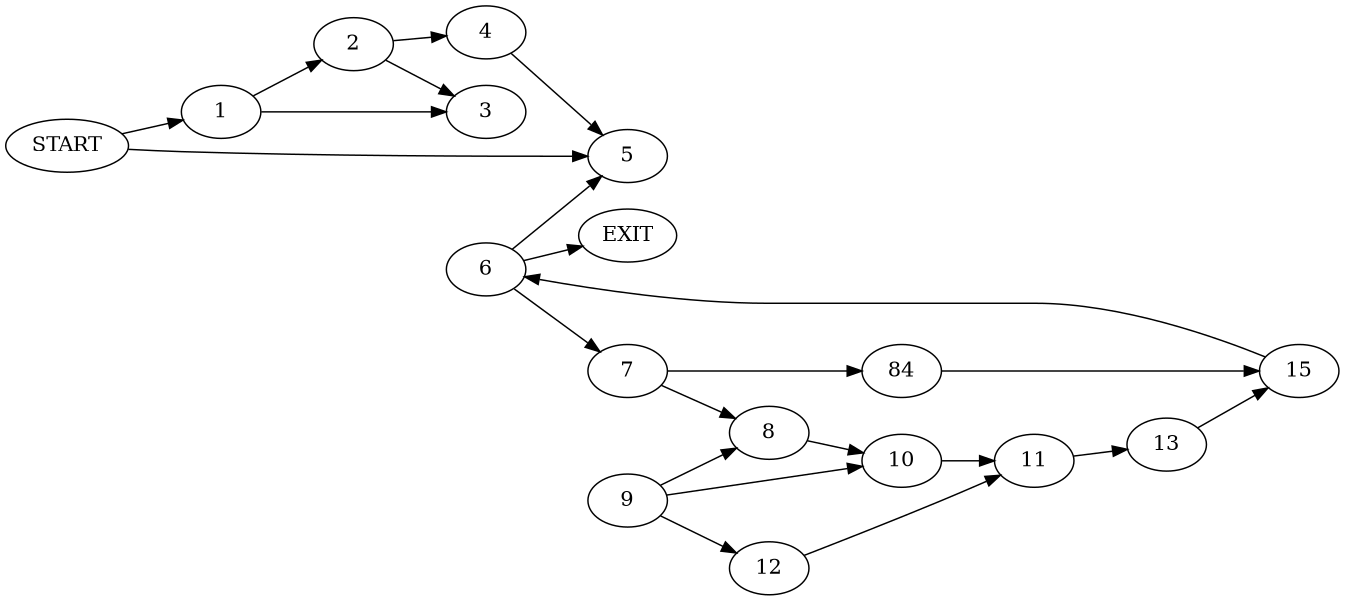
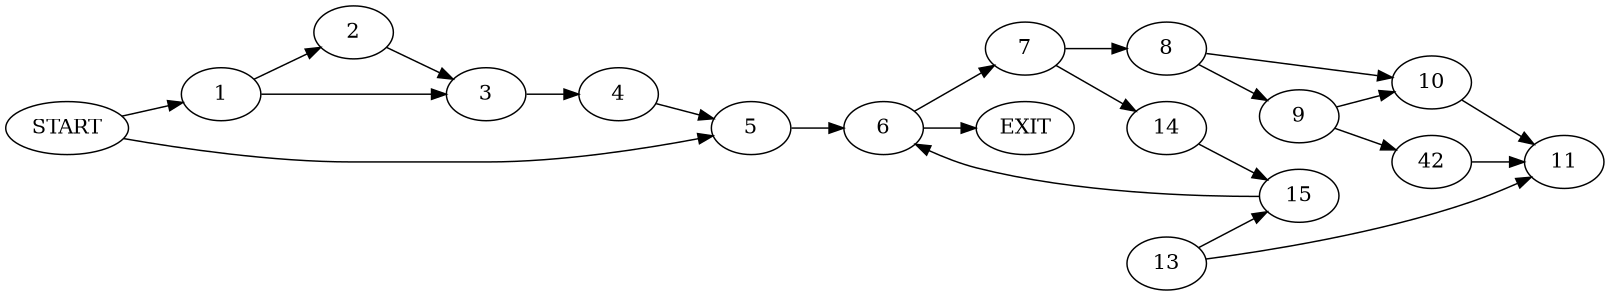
  digraph {
    rankdir=LR
    n1 [label=START]
    1
    5
    2
    3
    6
    4
    7
    n9 [label=EXIT]
    8
-   14 [label=84]
+   14
    9
    10
    15
-   12
+   12 [label=42]
    11
    13
    n1 -> 1
    n1 -> 5
    1 -> 2
    1 -> 3
-   6 -> 5
+   5 -> 6
    2 -> 3
-   2 -> 4
+   3 -> 4
    6 -> 7
    6 -> n9
    4 -> 5
    7 -> 8
    7 -> 14
-   9 -> 8
+   8 -> 9
    8 -> 10
    14 -> 15
    9 -> 10
    9 -> 12
    10 -> 11
    15 -> 6
    12 -> 11
-   11 -> 13
+   13 -> 11
    13 -> 15
  }
